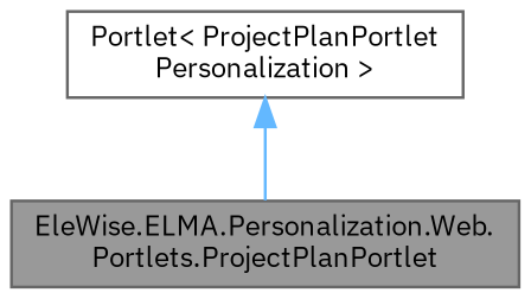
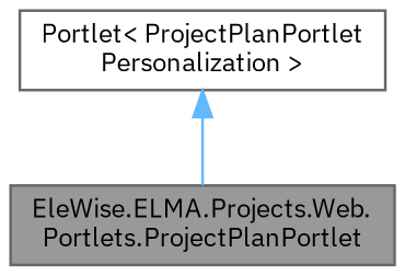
  digraph {
    fontname="IBM Plex Sans"
    node [color=gray40 fontname="IBM Plex Sans" fontsize=10 shape=box style=filled]
-   n1 [fillcolor=grey60 fontcolor=black height=0.2 label="EleWise.ELMA.Personalization.Web.\lPortlets.ProjectPlanPortlet" width=0.4]
+   n1 [fillcolor=grey60 fontcolor=black height=0.2 label="EleWise.ELMA.Projects.Web.\lPortlets.ProjectPlanPortlet" width=0.4]
    n2 [fillcolor=white height=0.2 label="Portlet\< ProjectPlanPortlet\lPersonalization \>" width=0.4]
    n2 -> n1 [color=steelblue1 dir=back fontname="IBM Plex Sans" fontsize=10 labelfontname=Helvetica labelfontsize=10 style=solid]
  }
